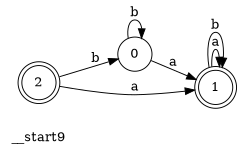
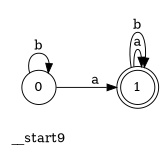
  digraph {
    rankdir=LR
    node [shape=doublecircle color=black fillcolor=white style="rounded,filled"]
    n1 [label=__start9 shape=none color="" fillcolor="" style=""]
    n2 [label=0 shape=circle style=filled]
    n3 [label=1]
-   n4 [label=2]
    n2 -> n2 [label=b]
    n2 -> n3 [label=a]
    n3 -> n3 [label=a]
    n3 -> n3 [label=b]
-   n4 -> n2 [label=b]
-   n4 -> n3 [label=a]
  }
